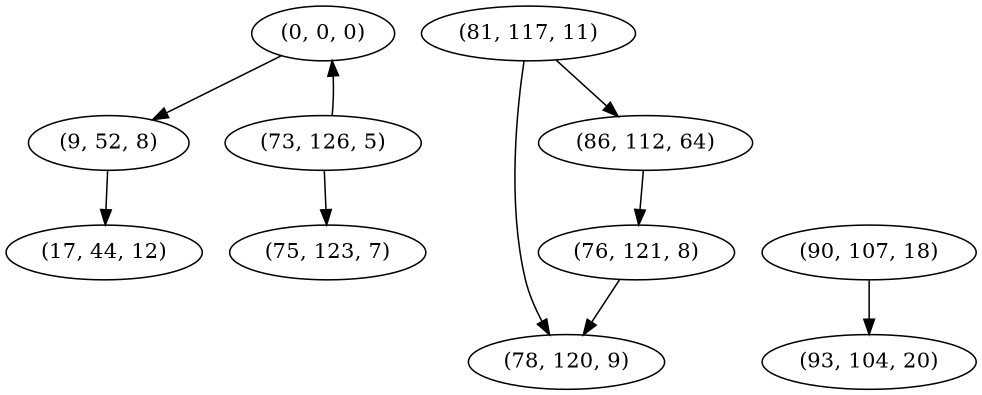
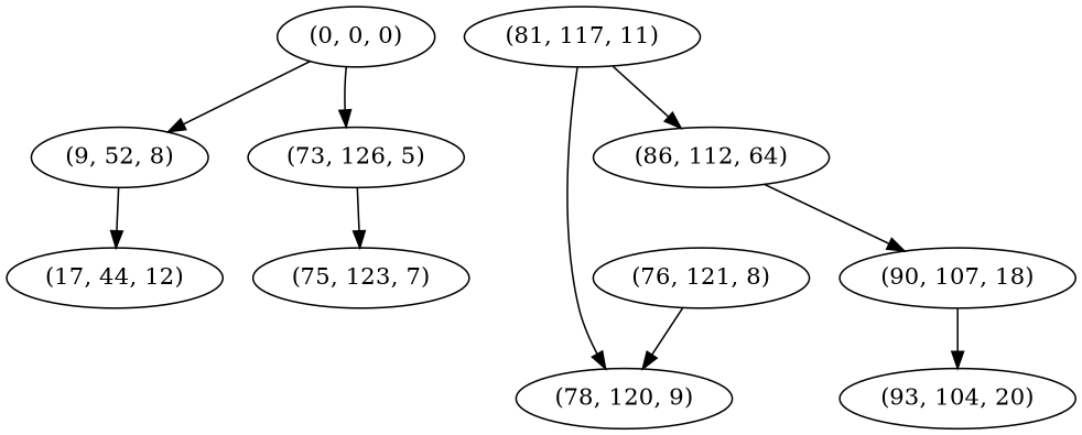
  digraph {
    "(0, 0, 0)"
    "(9, 52, 8)"
    "(73, 126, 5)"
    "(17, 44, 12)"
    "(75, 123, 7)"
    "(76, 121, 8)"
    "(78, 120, 9)"
    "(81, 117, 11)"
    n9 [label="(86, 112, 64)"]
    "(90, 107, 18)"
    "(93, 104, 20)"
    "(0, 0, 0)" -> "(9, 52, 8)"
-   "(73, 126, 5)" -> "(0, 0, 0)"
+   "(0, 0, 0)" -> "(73, 126, 5)"
    "(9, 52, 8)" -> "(17, 44, 12)"
    "(73, 126, 5)" -> "(75, 123, 7)"
    "(76, 121, 8)" -> "(78, 120, 9)"
    "(81, 117, 11)" -> "(78, 120, 9)"
    "(81, 117, 11)" -> n9
-   n9 -> "(76, 121, 8)"
+   n9 -> "(90, 107, 18)"
    "(90, 107, 18)" -> "(93, 104, 20)"
  }
